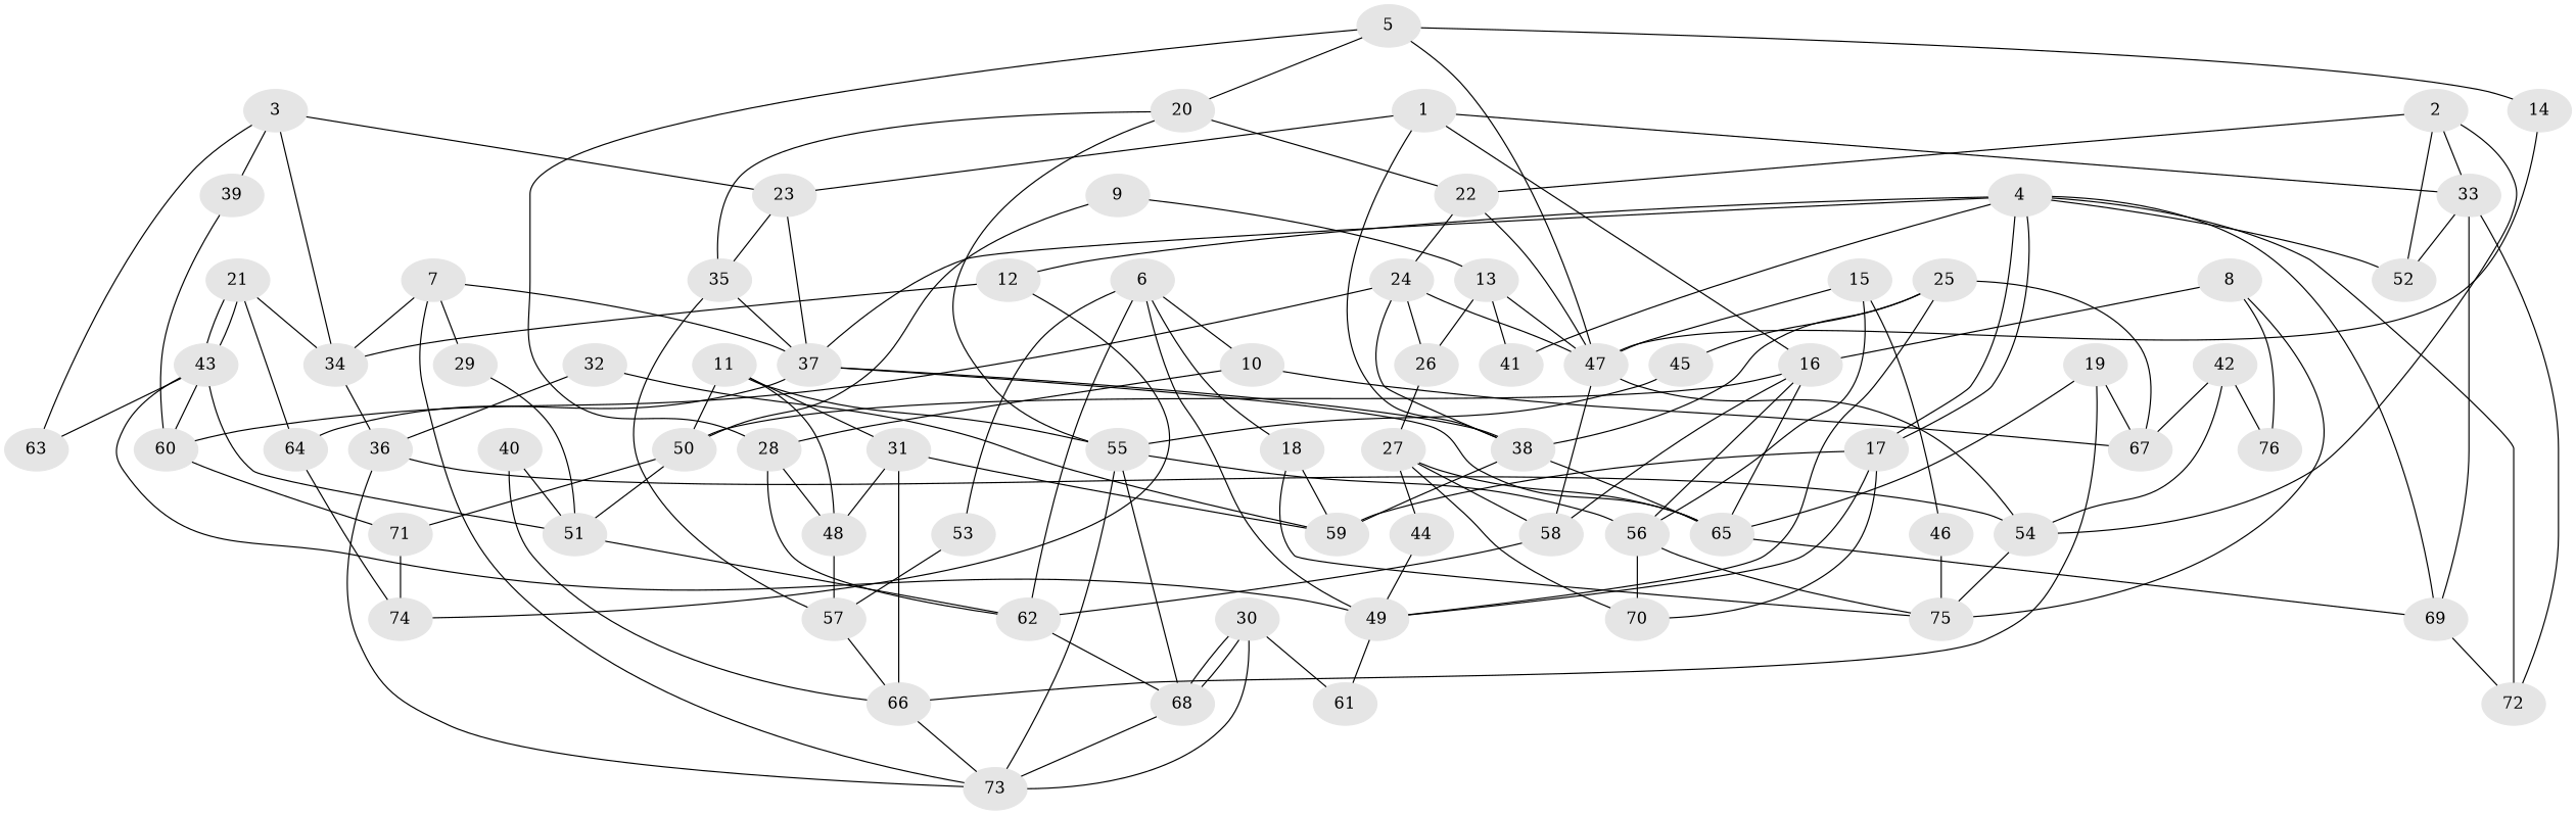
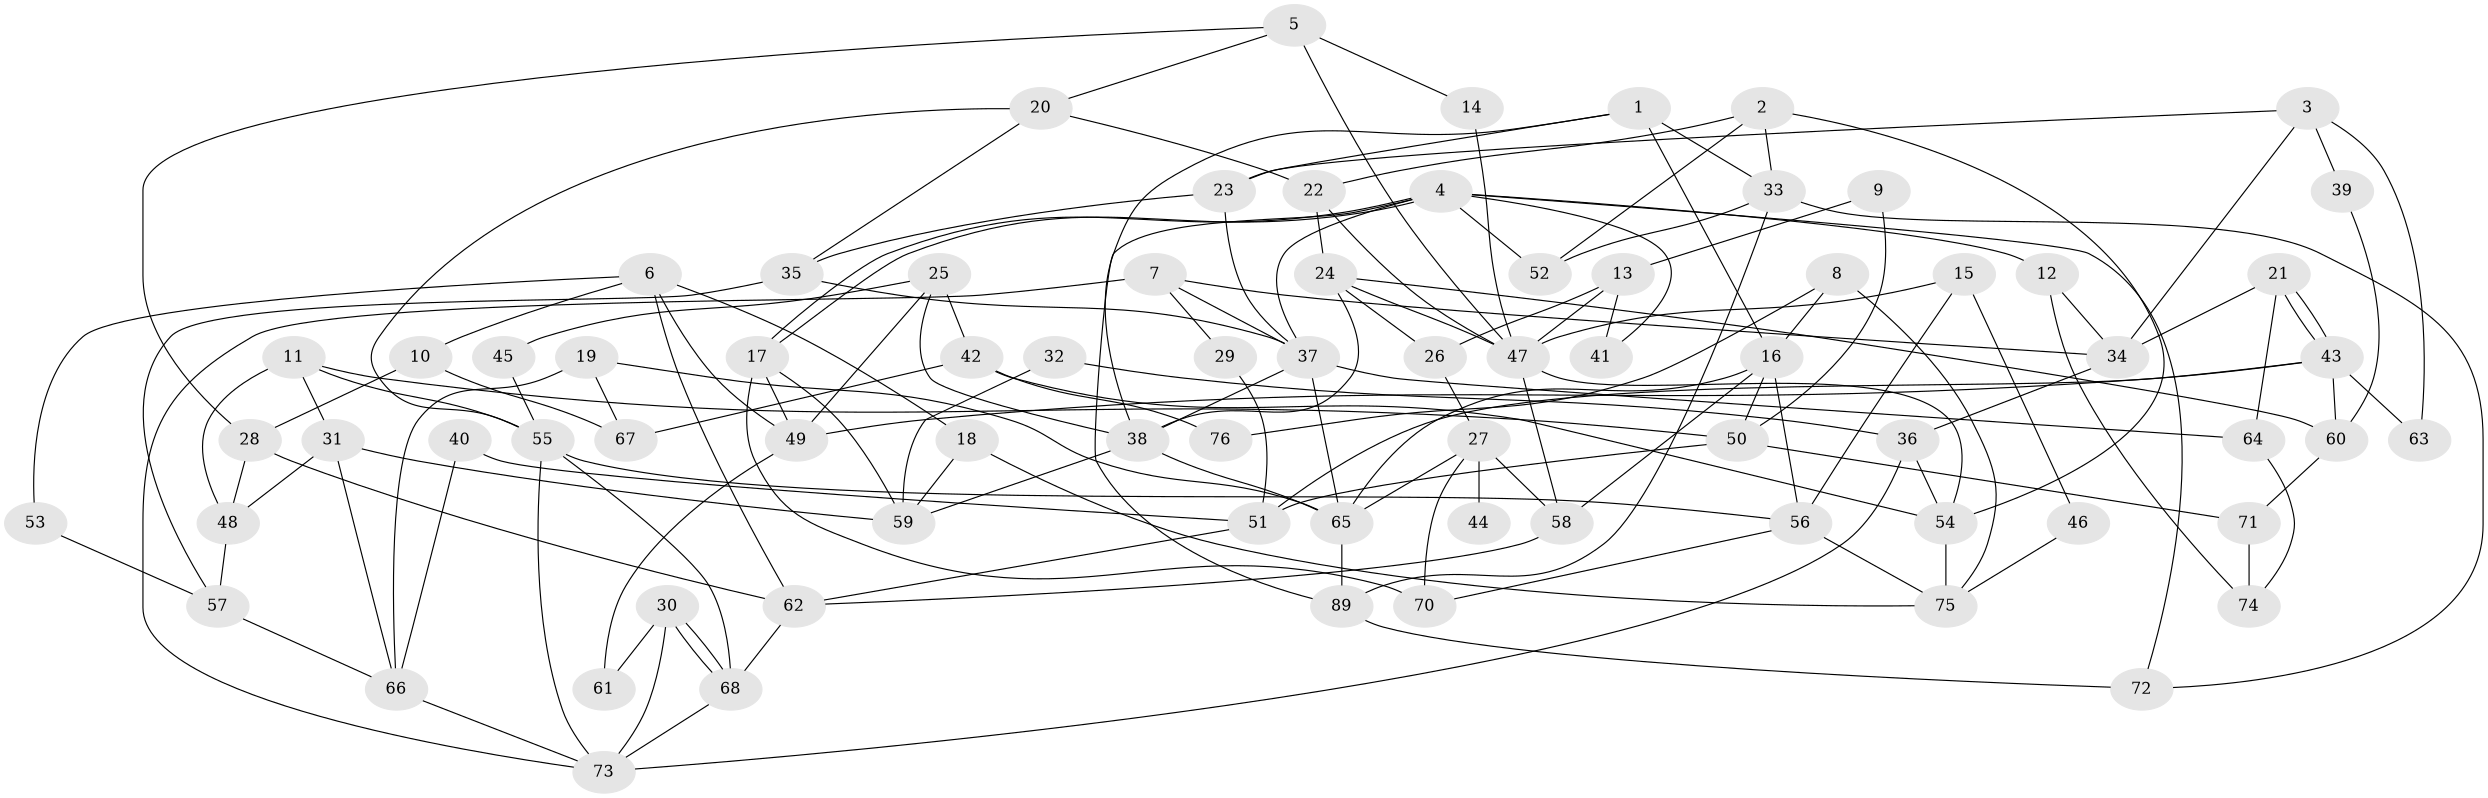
  graph {
    node [color=gray90 style=filled]
    1
    16
    23
    33
    38
    50
    56
    58
    65
    37
    35
    52
-   69
+   69 [label=89]
    72
    59
    2
    22
    54
    47
    24
    75
    3
    34
    39
    63
    36
    60
    4
    12
    17
    41
    74
    49
    70
    64
    5
    14
    20
    28
    55
    62
    48
    46
    6
    10
    18
    53
    67
    61
    57
    68
    7
    29
    73
    51
    8
    76
    9
    13
    26
    71
    11
    31
    66
    27
    15
    19
    21
    43
    25
    45
    44
    30
    32
    40
    42
    1 -- 16
    1 -- 23
    1 -- 33
    1 -- 38
    16 -- 50
    16 -- 56
    16 -- 58
    16 -- 65
    23 -- 37
    23 -- 35
    33 -- 52
    33 -- 69
    33 -- 72
    38 -- 65
    38 -- 59
    50 -- 51
    50 -- 71
    56 -- 75
    56 -- 70
    58 -- 62
    65 -- 69
    37 -- 38
    37 -- 65
    37 -- 64
    35 -- 37
    35 -- 57
    69 -- 72
    2 -- 33
    2 -- 52
    2 -- 22
    2 -- 54
    22 -- 47
    22 -- 24
    54 -- 75
    47 -- 58
    47 -- 54
    24 -- 38
    24 -- 47
    24 -- 60
    24 -- 26
    3 -- 23
    3 -- 34
    3 -- 39
    3 -- 63
    34 -- 36
    39 -- 60
    36 -- 54
    36 -- 73
    60 -- 71
    4 -- 37
    4 -- 52
    4 -- 69
    4 -- 72
    4 -- 12
    4 -- 17
    4 -- 17
    4 -- 41
    12 -- 34
    12 -- 74
    17 -- 59
    17 -- 49
    17 -- 70
    49 -- 61
    64 -- 74
    5 -- 47
    5 -- 14
    5 -- 20
    5 -- 28
    14 -- 47
    20 -- 35
    20 -- 22
    20 -- 55
    28 -- 62
    28 -- 48
    55 -- 56
    55 -- 68
    55 -- 73
    62 -- 68
    48 -- 57
    46 -- 75
    6 -- 49
    6 -- 62
    6 -- 10
    6 -- 18
    6 -- 53
    10 -- 28
    10 -- 67
    18 -- 59
    18 -- 75
    53 -- 57
    57 -- 66
    68 -- 73
    7 -- 37
    7 -- 34
    7 -- 29
    7 -- 73
    29 -- 51
    51 -- 62
    8 -- 16
    8 -- 75
    8 -- 76
    9 -- 50
    9 -- 13
    13 -- 47
    13 -- 41
    13 -- 26
    26 -- 27
    71 -- 74
    11 -- 50
    11 -- 55
    11 -- 48
    11 -- 31
    31 -- 59
    31 -- 48
    31 -- 66
    66 -- 73
    27 -- 58
    27 -- 65
    27 -- 70
    27 -- 44
    15 -- 56
    15 -- 47
    15 -- 46
    19 -- 65
    19 -- 67
    19 -- 66
    21 -- 34
    21 -- 64
    21 -- 43
    21 -- 43
    43 -- 63
    43 -- 60
    43 -- 49
    43 -- 51
    25 -- 38
    25 -- 49
-   25 -- 67
+   25 -- 42
    25 -- 45
    45 -- 55
-   44 -- 49
    30 -- 61
    30 -- 68
    30 -- 68
    30 -- 73
    32 -- 59
    32 -- 36
    40 -- 51
    40 -- 66
    42 -- 54
    42 -- 67
    42 -- 76
  }
